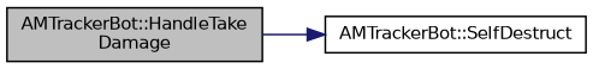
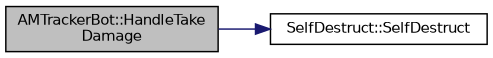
  digraph {
    rankdir=LR
    node [color=black fontname=Helvetica fontsize=10 shape=record style=filled]
    n1 [fillcolor=grey75 fontcolor=black height=0.2 label="AMTrackerBot::HandleTake\lDamage" width=0.4]
-   n2 [fillcolor=white height=0.2 label="AMTrackerBot::SelfDestruct" width=0.4]
+   n2 [fillcolor=white height=0.2 label="SelfDestruct::SelfDestruct" width=0.4]
    n1 -> n2 [color=midnightblue fontname=Helvetica fontsize=10 labelfontname=Helvetica labelfontsize=10 style=solid]
  }
